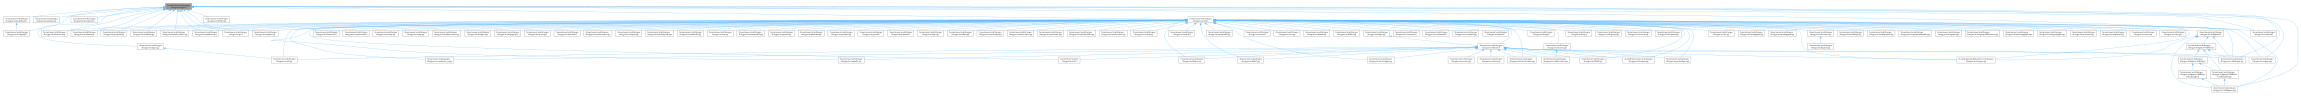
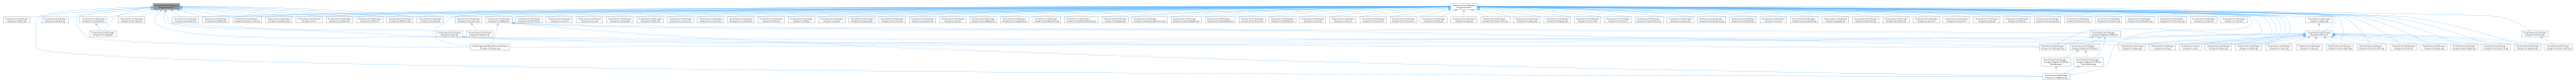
  digraph {
    fontname="EB Garamond"
    node [color=grey40 fillcolor=white fontname="EB Garamond" fontsize=10 shape=box style=filled]
    edge [color=steelblue1 dir=back fontname="EB Garamond" fontsize=10 labelfontname=Helvetica labelfontsize=10 style=solid]
    n1 [color=gray40 fillcolor=grey60 fontcolor=black height=0.2 label="/home/runner/work/doxygen\l/doxygen/src/regex.h" width=0.4]
    n2 [height=0.2 label="/home/runner/work/doxygen\l/doxygen/src/configimpl.l" width=0.4]
    n3 [height=0.2 label="/home/runner/work/doxygen\l/doxygen/src/datetime.cpp" width=0.4]
    n4 [height=0.2 label="/home/runner/work/doxygen\l/doxygen/src/definition.cpp" width=0.4]
    n5 [height=0.2 label="/home/runner/work/doxygen\l/doxygen/src/doctokenizer.l" width=0.4]
    n6 [height=0.2 label="/home/runner/work/doxygen\l/doxygen/src/dotattributes.h" width=0.4]
    n7 [height=0.2 label="/home/dotgroupcollaboration/work/doxygen\l/doxygen/src/doxygen.cpp" width=0.4]
    n8 [height=0.2 label="/home/runner/work/doxygen\l/doxygen/src/formula.cpp" width=0.4]
    n9 [height=0.2 label="/home/runner/work/doxygen\l/doxygen/src/groupdef.cpp" width=0.4]
    n10 [height=0.2 label="/home/runner/work/doxygen\l/doxygen/src/htmlhelp.cpp" width=0.4]
    n11 [height=0.2 label="/home/runner/work/doxygen\l/doxygen/src/latexdocvisitor.cpp" width=0.4]
    n12 [height=0.2 label="/home/runner/work/doxygen\l/doxygen/src/markdown.cpp" width=0.4]
    n13 [height=0.2 label="/home/runner/work/doxygen\l/doxygen/src/pre.l" width=0.4]
    n14 [height=0.2 label="/home/runner/work/doxygen\l/doxygen/src/regex.cpp" width=0.4]
    n15 [height=0.2 label="/home/runner/work/doxygen\l/doxygen/src/rtfstyle.cpp" width=0.4]
    n16 [height=0.2 label="/home/runner/work/doxygen\l/doxygen/src/template.cpp" width=0.4]
    n17 [height=0.2 label="/home/runner/work/doxygen\l/doxygen/src/util.h" width=0.4]
    n18 [height=0.2 label="/home/runner/work/doxygen\l/doxygen/src/vhdldocgen.cpp" width=0.4]
    n19 [height=0.2 label="/home/runner/work/doxygen\l/doxygen/src/xmlgen.cpp" width=0.4]
    n20 [height=0.2 label="/home/runner/work/doxygen\l/doxygen/src/vhdlcode.l" width=0.4]
    n21 [height=0.2 label="/home/runner/work/doxygen\l/doxygen/src/vhdljjparser.cpp" width=0.4]
    n22 [height=0.2 label="/home/runner/work/doxygen\l/doxygen/src/memberdef.cpp" width=0.4]
    n23 [height=0.2 label="/home/runner/work/doxygen\l/doxygen/src/util.cpp" width=0.4]
    n24 [height=0.2 label="/home/runner/work/doxygen\l/doxygen/src/scanner.l" width=0.4]
    n25 [height=0.2 label="/home/runner/work/doxygen\l/doxygen/src/cite.cpp" width=0.4]
    n26 [height=0.2 label="/home/runner/work/doxygen\l/doxygen/src/classdef.cpp" width=0.4]
    n27 [height=0.2 label="/home/runner/work/doxygen\l/doxygen/src/classlist.cpp" width=0.4]
    n28 [height=0.2 label="/home/runner/work/src\l/doxygen/src/code.l" width=0.4]
    n29 [height=0.2 label="/home/runner/work/doxygen\l/doxygen/src/commentcnv.l" width=0.4]
    n30 [height=0.2 label="/home/runner/work/doxygen\l/doxygen/src/commentscan.l" width=0.4]
    n31 [height=0.2 label="/home/runner/work/doxygen\l/doxygen/src/conceptdef.cpp" width=0.4]
    n32 [height=0.2 label="/home/runner/work/doxygen\l/doxygen/src/declinfo.l" width=0.4]
    n33 [height=0.2 label="/home/runner/work/doxygen\l/doxygen/src/defargs.l" width=0.4]
    n34 [height=0.2 label="/home/runner/work/doxygen\l/doxygen/src/defgen.cpp" width=0.4]
    n35 [height=0.2 label="/home/runner/work/doxygen\l/doxygen/src/dia.cpp" width=0.4]
    n36 [height=0.2 label="/home/runner/work/doxygen\l/doxygen/src/dirdef.cpp" width=0.4]
    n37 [height=0.2 label="/home/runner/work/doxygen\l/doxygen/src/docbookgen.cpp" width=0.4]
    n38 [height=0.2 label="/home/runner/work/doxygen\l/doxygen/src/docbookvisitor.cpp" width=0.4]
    n39 [height=0.2 label="/home/runner/work/doxygen\l/doxygen/src/docgroup.cpp" width=0.4]
    n40 [height=0.2 label="/home/runner/work/doxygen\l/doxygen/src/docnode.cpp" width=0.4]
    n41 [height=0.2 label="/home/runner/work/doxygen\l/doxygen/src/docparser.cpp" width=0.4]
    n42 [height=0.2 label="/home/runner/work/doxygen\l/doxygen/src/docsets.cpp" width=0.4]
    n43 [height=0.2 label="/home/runner/work/doxygen\l/doxygen/src/docvisitor.cpp" width=0.4]
    n44 [height=0.2 label="/home/runner/work/doxygen\l/doxygen/src/dot.cpp" width=0.4]
    n45 [height=0.2 label="/home/runner/work/doxygen\l/doxygen/src/dotcallgraph.cpp" width=0.4]
    n46 [height=0.2 label="/home/runner/work/doxygen\l/doxygen/src/dotclassgraph.cpp" width=0.4]
-   n47 [height=0.2 label="/home/runner/work/doxygen\l/doxygen/src/dotdirdeps.cpp" width=0.4]
    n48 [height=0.2 label="/home/runner/work/doxygen\l/doxygen/src/dotfilepatcher.cpp" width=0.4]
    n49 [height=0.2 label="/home/runner/work/doxygen\l/doxygen/src/dotgfxhierarchytable.cpp" width=0.4]
    n50 [height=0.2 label="/home/runner/work/doxygen\l/doxygen/src/dotgraph.cpp" width=0.4]
    n51 [height=0.2 label="/home/runner/work/doxygen\l/doxygen/src/dotgroupcollaboration.cpp" width=0.4]
    n52 [height=0.2 label="/home/runner/work/doxygen\l/doxygen/src/dotincldepgraph.cpp" width=0.4]
    n53 [height=0.2 label="/home/runner/work/doxygen\l/doxygen/src/dotlegendgraph.cpp" width=0.4]
    n54 [height=0.2 label="/home/runner/work/doxygen\l/doxygen/src/dotrunner.cpp" width=0.4]
    n55 [height=0.2 label="/home/runner/work/doxygen\l/doxygen/src/eclipsehelp.cpp" width=0.4]
    n56 [height=0.2 label="/home/runner/work/doxygen\l/doxygen/src/emoji.cpp" width=0.4]
    n57 [height=0.2 label="/home/runner/work/doxygen\l/doxygen/src/entry.cpp" width=0.4]
    n58 [height=0.2 label="/home/runner/work/doxygen\l/doxygen/src/filedef.cpp" width=0.4]
    n59 [height=0.2 label="/home/runner/work/doxygen\l/doxygen/src/filename.h" width=0.4]
-   n60 [height=0.2 label="/dotattributes/runner/work/doxygen\l/doxygen/src/latexgen.cpp" width=0.4]
+   n60 [height=0.2 label="/home/runner/work/doxygen\l/doxygen/src/latexgen.cpp" width=0.4]
    n61 [height=0.2 label="/home/runner/work/doxygen\l/doxygen/src/perlmodgen.cpp" width=0.4]
    n62 [height=0.2 label="/home/runner/work/doxygen\l/doxygen/src/rtfgen.cpp" width=0.4]
    n63 [height=0.2 label="/home/runner/work/doxygen\l/doxygen/src/searchindex_js.cpp" width=0.4]
    n64 [height=0.2 label="/home/runner/work/doxygen\l/doxygen/src/tagreader.cpp" width=0.4]
    n65 [height=0.2 label="/home/runner/work/doxygen\l/doxygen/src/fortrancode.l" width=0.4]
    n66 [height=0.2 label="/home/runner/work/doxygen\l/doxygen/src/fortranscanner.l" width=0.4]
    n67 [height=0.2 label="/home/runner/work/doxygen\l/doxygen/src/ftvhelp.cpp" width=0.4]
    n68 [height=0.2 label="/home/runner/work/doxygen\l/doxygen/src/htags.cpp" width=0.4]
    n69 [height=0.2 label="/home/runner/work/doxygen\l/doxygen/src/htmldocvisitor.cpp" width=0.4]
    n70 [height=0.2 label="/home/runner/work/doxygen\l/doxygen/src/htmlgen.cpp" width=0.4]
    n71 [height=0.2 label="/home/runner/work/doxygen\l/doxygen/src/language.cpp" width=0.4]
    n72 [height=0.2 label="/home/runner/work/doxygen\l/doxygen/src/layout.cpp" width=0.4]
    n73 [height=0.2 label="/home/runner/work/doxygen\l/doxygen/src/lexscanner.l" width=0.4]
    n74 [height=0.2 label="/home/runner/work/doxygen\l/doxygen/src/mandocvisitor.cpp" width=0.4]
    n75 [height=0.2 label="/home/runner/work/doxygen\l/doxygen/src/mangen.cpp" width=0.4]
    n76 [height=0.2 label="/home/runner/work/doxygen\l/doxygen/src/membergroup.cpp" width=0.4]
    n77 [height=0.2 label="/home/runner/work/doxygen\l/doxygen/src/memberlist.cpp" width=0.4]
    n78 [height=0.2 label="/home/runner/work/doxygen\l/doxygen/src/msc.cpp" width=0.4]
    n79 [height=0.2 label="/home/runner/work/doxygen\l/doxygen/src/namespacedef.cpp" width=0.4]
    n80 [height=0.2 label="/home/runner/work/doxygen\l/doxygen/src/pagedef.cpp" width=0.4]
    n81 [height=0.2 label="/home/runner/work/doxygen\l/doxygen/src/plantuml.cpp" width=0.4]
    n82 [height=0.2 label="/home/runner/work/doxygen\l/doxygen/src/portable.cpp" width=0.4]
    n83 [height=0.2 label="/home/runner/work/doxygen\l/doxygen/src/pycode.l" width=0.4]
    n84 [height=0.2 label="/home/runner/work/doxygen\l/doxygen/src/pyscanner.l" width=0.4]
    n85 [height=0.2 label="/home/runner/work/doxygen\l/doxygen/src/qhp.cpp" width=0.4]
    n86 [height=0.2 label="/home/runner/work/doxygen\l/doxygen/src/reflist.cpp" width=0.4]
    n87 [height=0.2 label="/home/runner/work/doxygen\l/doxygen/src/resourcemgr.cpp" width=0.4]
    n88 [height=0.2 label="/home/runner/work/doxygen\l/doxygen/src/rtfdocvisitor.cpp" width=0.4]
    n89 [height=0.2 label="/home/runner/work/doxygen\l/doxygen/src/searchindex.cpp" width=0.4]
    n90 [height=0.2 label="/home/runner/work/doxygen\l/doxygen/src/symbolresolver.cpp" width=0.4]
    n91 [height=0.2 label="/home/runner/work/doxygen\l/doxygen/src/textdocvisitor.cpp" width=0.4]
    n92 [height=0.2 label="/home/runner/work/doxygen\l/doxygen/src/tooltip.cpp" width=0.4]
    n93 [height=0.2 label="/home/runner/work/doxygen\l/doxygen/src/vhdljjparser.h" width=0.4]
    n94 [height=0.2 label="/home/runner/work/doxygen\l/doxygen/src/xmlcode.l" width=0.4]
    n95 [height=0.2 label="/home/runner/work/doxygen\l/doxygen/src/context.cpp" width=0.4]
    n96 [height=0.2 label="/home/runner/work/doxygen\l/doxygen/src/diagram.cpp" width=0.4]
    n97 [height=0.2 label="/home/runner/work/doxygen\l/doxygen/src/xmldocvisitor.cpp" width=0.4]
    n98 [height=0.2 label="/home/runner/work/doxygen\l/doxygen/src/index.cpp" width=0.4]
    n99 [height=0.2 label="/home/runner/work/doxygen\l/doxygen/vhdlparser/VhdlParser.h" width=0.4]
    n100 [height=0.2 label="/home/runner/work/doxygen\l/doxygen/vhdlparser/VhdlParser\lErrorHandler.hpp" width=0.4]
    n101 [height=0.2 label="/home/runner/work/doxygen\l/doxygen/vhdlparser/vhdlstring.h" width=0.4]
    n102 [height=0.2 label="/home/runner/work/doxygen\l/doxygen/vhdlparser/VhdlParser\lTokenManager.h" width=0.4]
    n1 -> n2
    n1 -> n3
    n1 -> n4
    n1 -> n5
    n1 -> n6
    n1 -> n7
    n1 -> n8
    n1 -> n9
    n1 -> n10
    n1 -> n11
    n1 -> n12
    n1 -> n13
    n1 -> n14
    n1 -> n15
    n1 -> n16
-   n1 -> n17
    n1 -> n18
    n1 -> n19
    n1 -> n20
    n1 -> n21
    n6 -> n2
    n14 -> n23
    n17 -> n4
    n17 -> n7
    n17 -> n8
    n17 -> n9
    n17 -> n10
    n17 -> n11
    n17 -> n12
    n17 -> n13
    n17 -> n16
    n17 -> n18
    n17 -> n19
    n17 -> n20
    n17 -> n21
    n17 -> n22
    n17 -> n23
    n17 -> n24
    n17 -> n25
    n17 -> n26
    n17 -> n27
    n17 -> n28
    n17 -> n29
    n17 -> n30
    n17 -> n31
    n17 -> n32
    n17 -> n33
    n17 -> n34
    n17 -> n35
    n17 -> n36
    n17 -> n37
    n17 -> n38
    n17 -> n39
    n17 -> n40
    n17 -> n41
    n17 -> n42
    n17 -> n43
    n17 -> n44
    n17 -> n45
    n17 -> n46
-   n17 -> n47
    n17 -> n48
    n17 -> n49
    n17 -> n50
    n17 -> n51
    n17 -> n52
    n17 -> n53
    n17 -> n54
    n17 -> n55
    n17 -> n56
    n17 -> n57
    n17 -> n58
    n17 -> n59
    n17 -> n60
    n17 -> n61
    n17 -> n62
    n17 -> n63
    n17 -> n64
    n17 -> n65
    n17 -> n66
    n17 -> n67
    n17 -> n68
    n17 -> n69
    n17 -> n70
    n17 -> n71
    n17 -> n72
    n17 -> n73
    n17 -> n74
    n17 -> n75
    n17 -> n76
    n17 -> n77
    n17 -> n78
    n17 -> n79
    n17 -> n80
    n17 -> n81
    n17 -> n82
    n17 -> n83
    n17 -> n84
    n17 -> n85
    n17 -> n86
    n17 -> n87
    n17 -> n88
    n17 -> n89
    n17 -> n90
    n17 -> n91
    n17 -> n92
    n17 -> n93
    n17 -> n94
    n42 -> n97
    n43 -> n96
    n59 -> n7
    n59 -> n18
    n59 -> n19
    n59 -> n23
    n59 -> n28
    n59 -> n34
    n59 -> n36
    n59 -> n37
    n59 -> n38
    n59 -> n58
    n59 -> n60
    n59 -> n61
    n59 -> n63
    n59 -> n64
    n59 -> n95
    n59 -> n97
    n59 -> n98
    n62 -> n59
    n93 -> n7
    n93 -> n18
    n93 -> n21
    n93 -> n99
    n99 -> n18
    n99 -> n100
    n99 -> n101
    n100 -> n21
    n101 -> n100
    n101 -> n102
    n102 -> n21
  }
